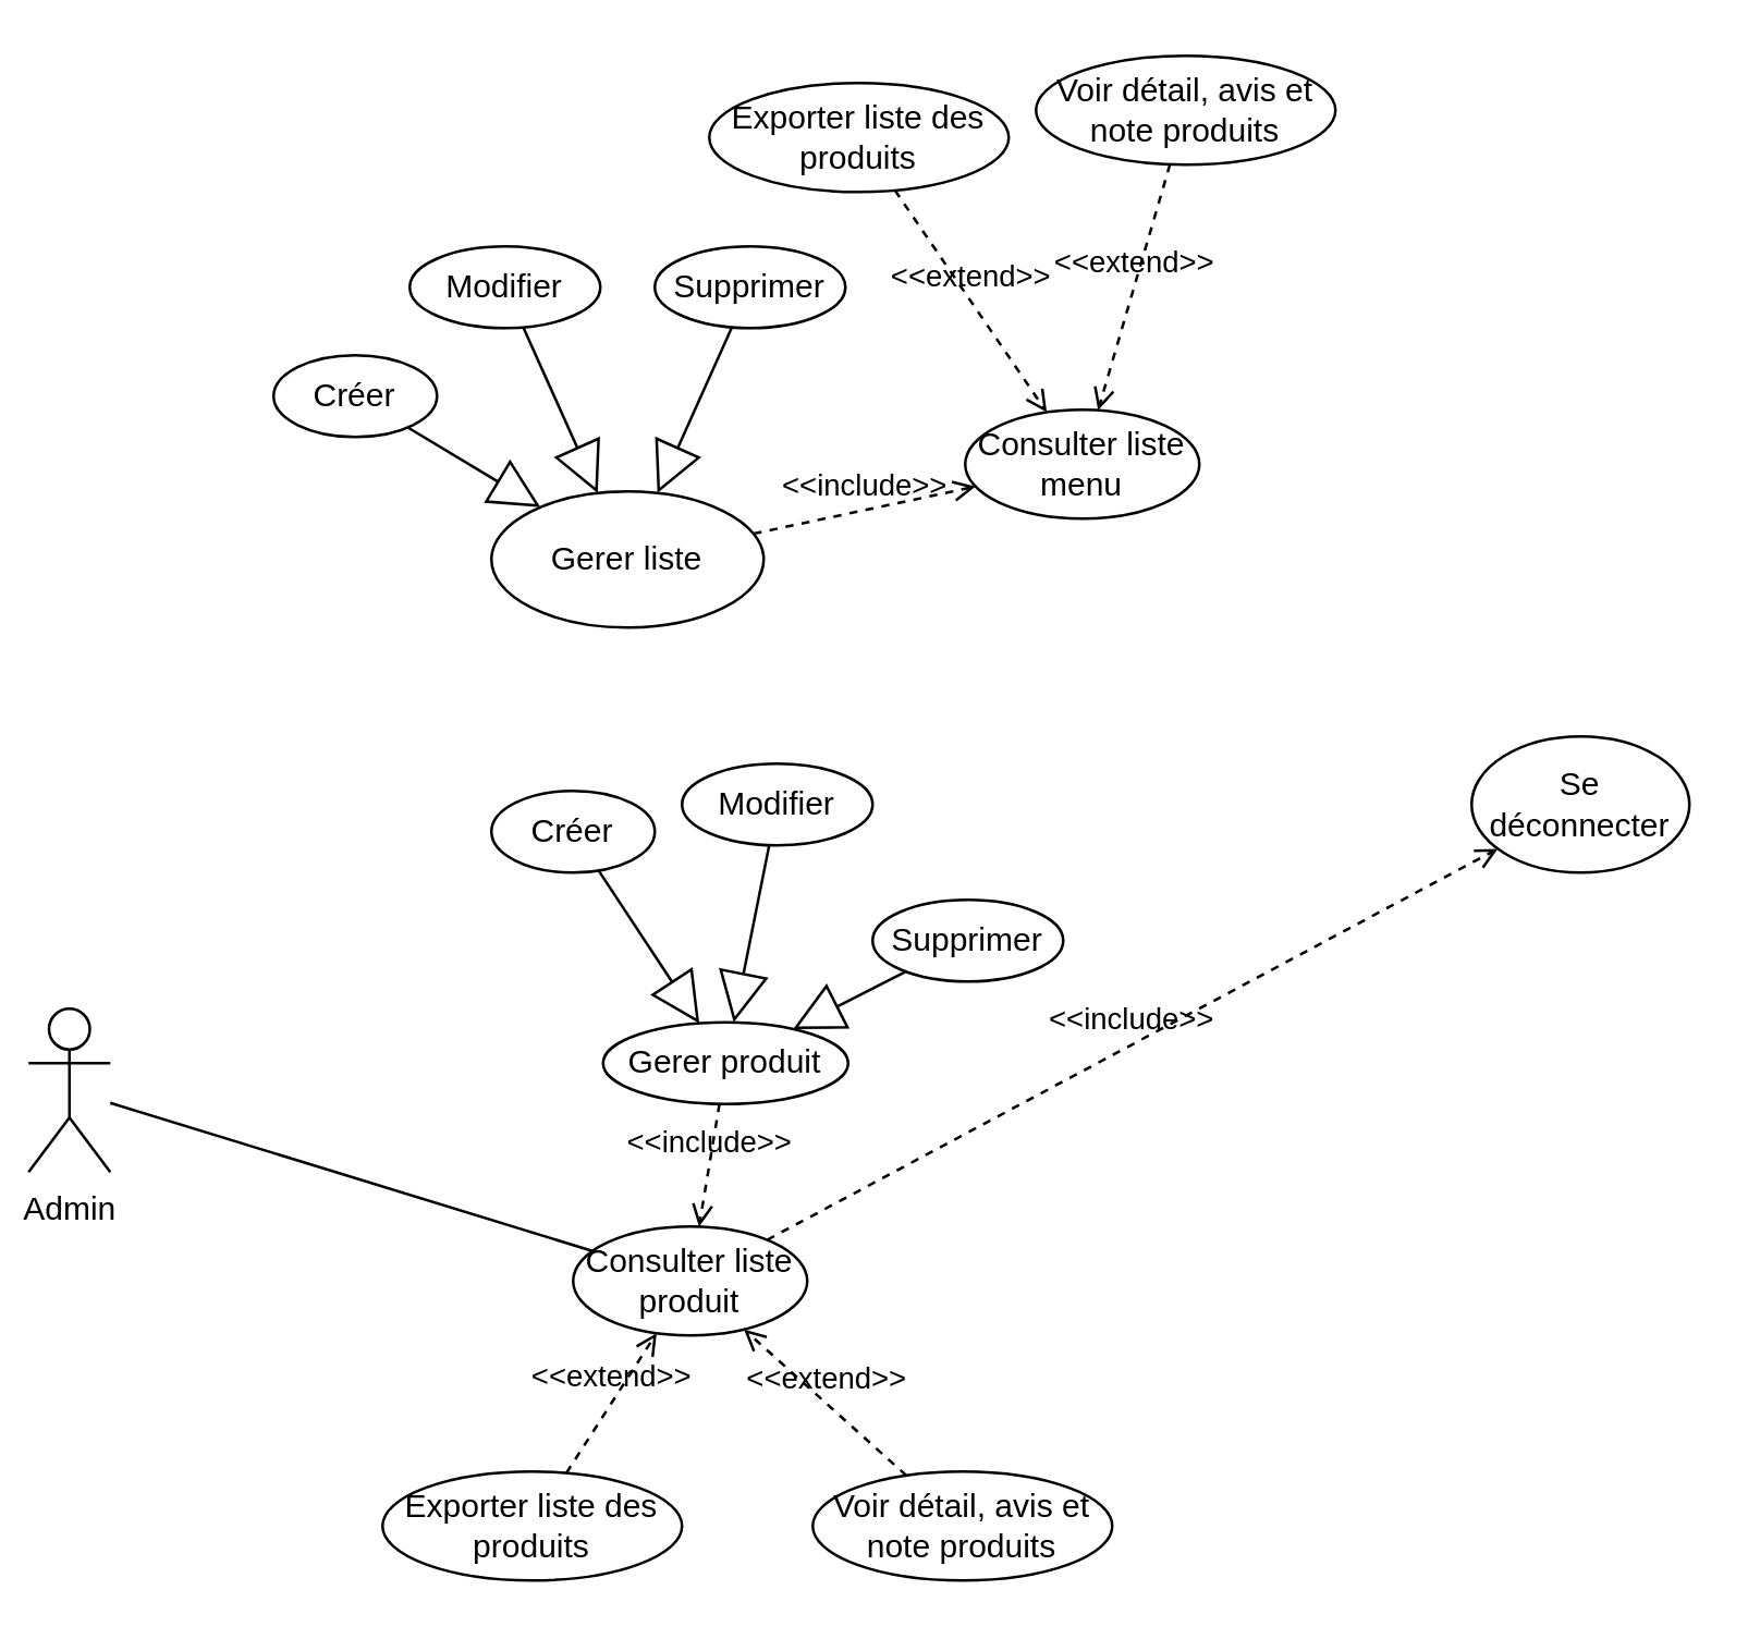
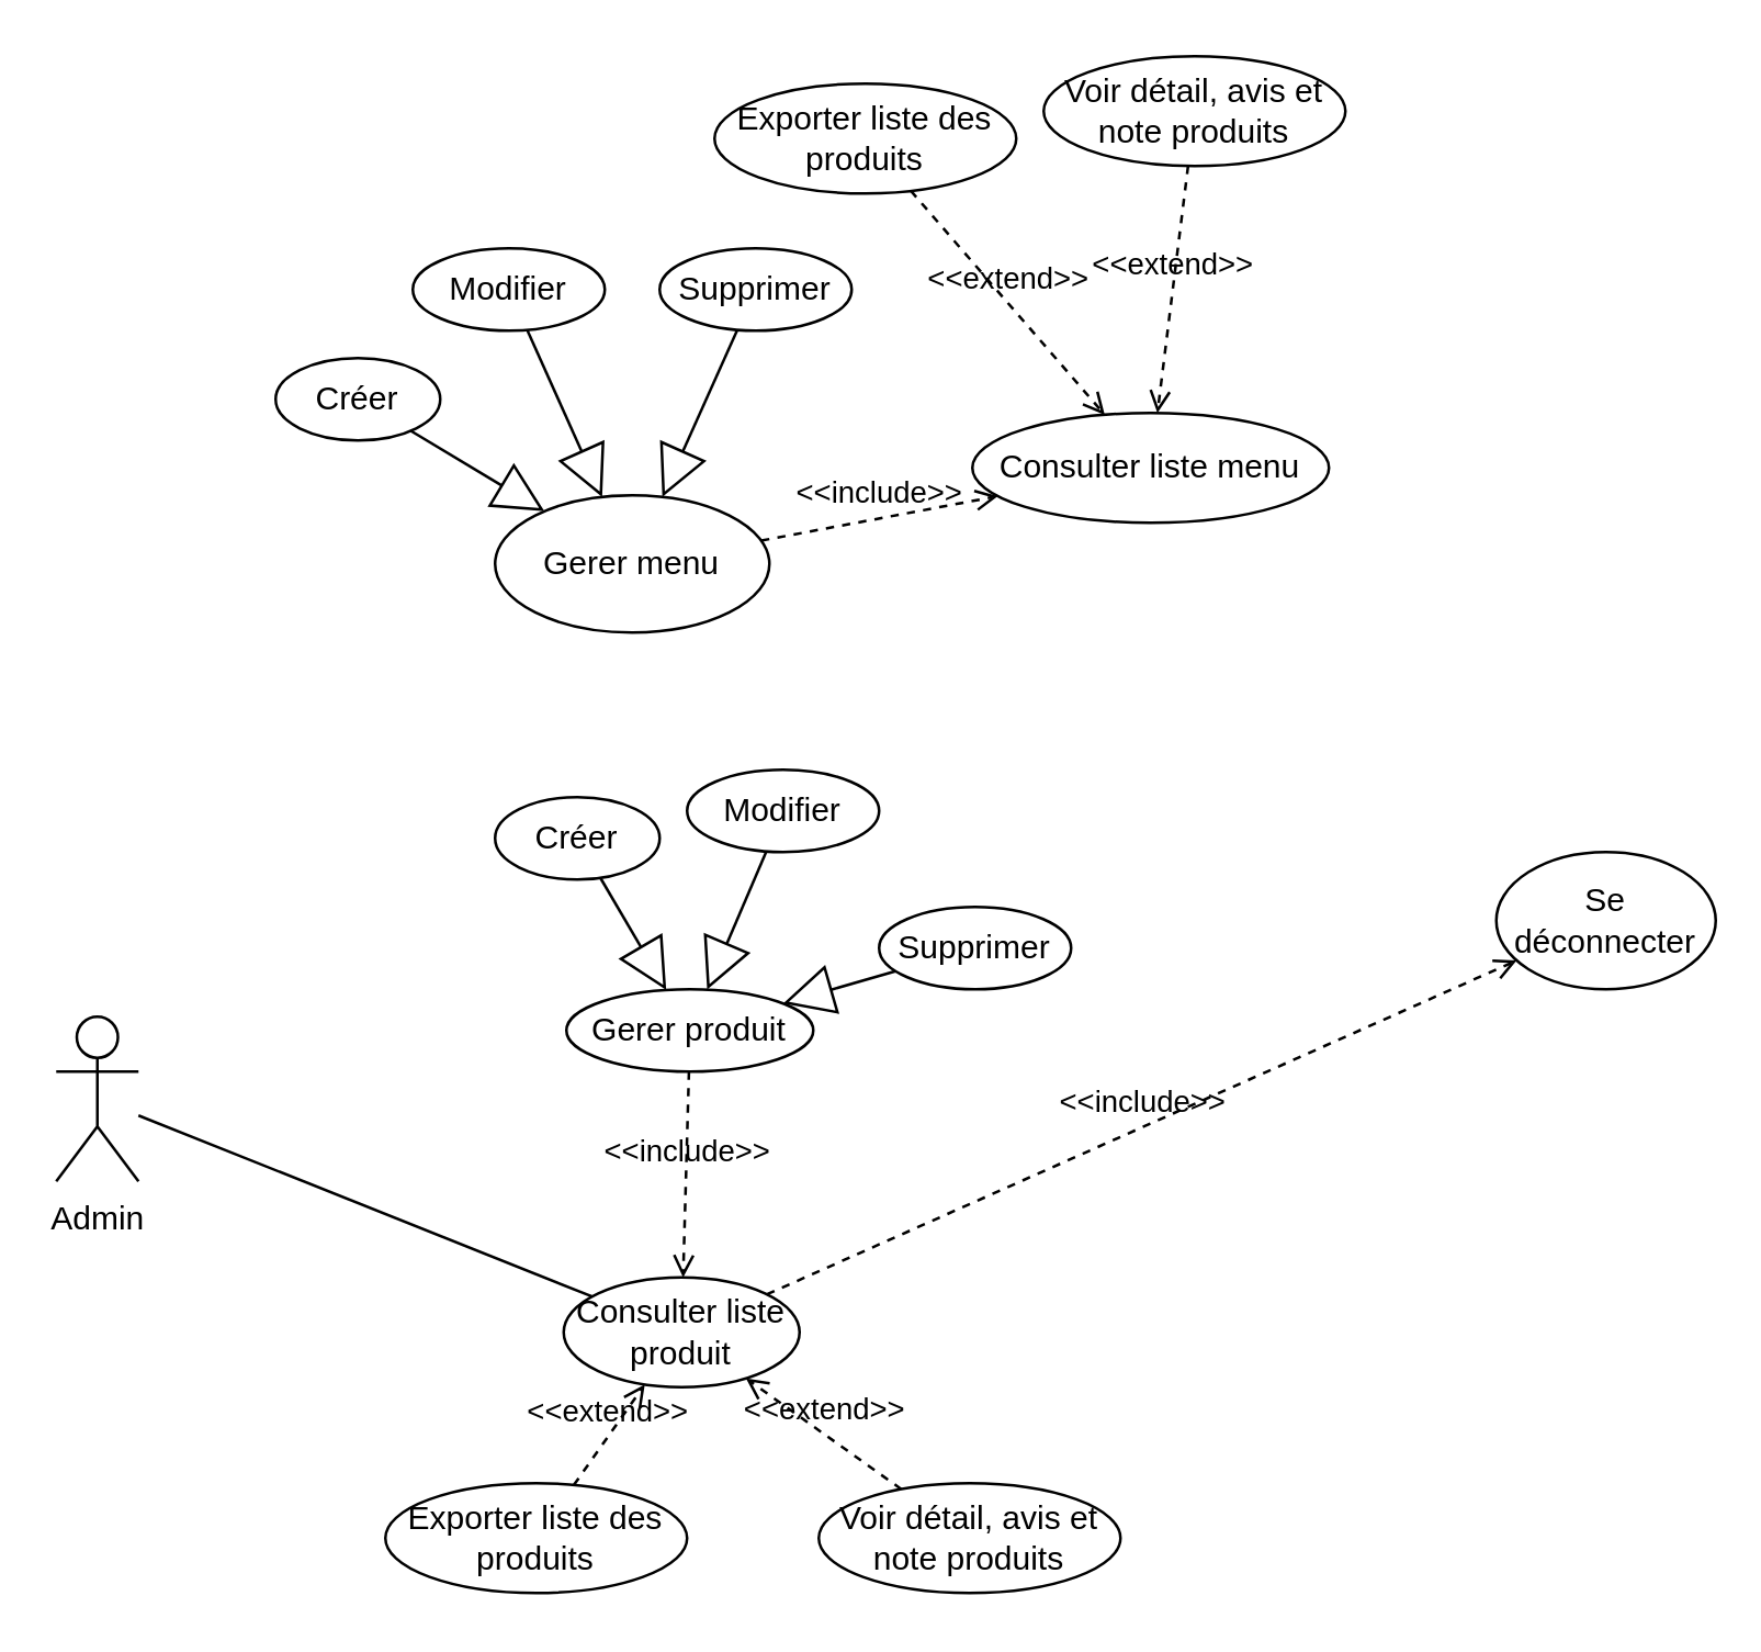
  <mxCell id="0" />
  <mxCell id="1" parent="0" />
- <mxCell id="2" value="Admin" style="shape=umlActor;verticalLabelPosition=bottom;verticalAlign=top;html=1;" vertex="1" parent="1"><mxGeometry x="10" y="370" width="30" height="60" as="geometry" /></mxCell>
- <mxCell id="3" value="Gerer liste" style="ellipse;whiteSpace=wrap;html=1;" vertex="1" parent="1"><mxGeometry x="180" y="180" width="100" height="50" as="geometry" /></mxCell>
+ <mxCell id="2" value="Admin" style="shape=umlActor;verticalLabelPosition=bottom;verticalAlign=top;html=1;" vertex="1" parent="1"><mxGeometry x="20" y="370" width="30" height="60" as="geometry" /></mxCell>
+ <mxCell id="3" value="Gerer menu" style="ellipse;whiteSpace=wrap;html=1;" vertex="1" parent="1"><mxGeometry x="180" y="180" width="100" height="50" as="geometry" /></mxCell>
  <mxCell id="4" value="Créer" style="ellipse;whiteSpace=wrap;html=1;" vertex="1" parent="1"><mxGeometry x="100" y="130" width="60" height="30" as="geometry" /></mxCell>
  <mxCell id="5" value="Modifier" style="ellipse;whiteSpace=wrap;html=1;" vertex="1" parent="1"><mxGeometry x="150" y="90" width="70" height="30" as="geometry" /></mxCell>
  <mxCell id="6" value="Supprimer" style="ellipse;whiteSpace=wrap;html=1;" vertex="1" parent="1"><mxGeometry x="240" y="90" width="70" height="30" as="geometry" /></mxCell>
  <mxCell id="7" value="" style="endArrow=block;endSize=16;endFill=0;html=1;rounded=0;" edge="1" parent="1" source="6" target="3"><mxGeometry width="160" relative="1" as="geometry"><mxPoint x="320" y="270" as="sourcePoint" /><mxPoint x="480" y="270" as="targetPoint" /></mxGeometry></mxCell>
  <mxCell id="8" value="" style="endArrow=block;endSize=16;endFill=0;html=1;rounded=0;" edge="1" parent="1" source="5" target="3"><mxGeometry width="160" relative="1" as="geometry"><mxPoint x="295" y="137" as="sourcePoint" /><mxPoint x="230" y="163" as="targetPoint" /></mxGeometry></mxCell>
  <mxCell id="9" value="" style="endArrow=block;endSize=16;endFill=0;html=1;rounded=0;" edge="1" parent="1" source="4" target="3"><mxGeometry width="160" relative="1" as="geometry"><mxPoint x="354" y="184" as="sourcePoint" /><mxPoint x="289" y="210" as="targetPoint" /></mxGeometry></mxCell>
- <mxCell id="10" value="Gerer produit" style="ellipse;whiteSpace=wrap;html=1;" vertex="1" parent="1"><mxGeometry x="221" y="375" width="90" height="30" as="geometry" /></mxCell>
+ <mxCell id="10" value="Gerer produit" style="ellipse;whiteSpace=wrap;html=1;" vertex="1" parent="1"><mxGeometry x="206" y="360" width="90" height="30" as="geometry" /></mxCell>
  <mxCell id="11" value="Créer" style="ellipse;whiteSpace=wrap;html=1;" vertex="1" parent="1"><mxGeometry x="180" y="290" width="60" height="30" as="geometry" /></mxCell>
  <mxCell id="12" value="Modifier" style="ellipse;whiteSpace=wrap;html=1;" vertex="1" parent="1"><mxGeometry x="250" y="280" width="70" height="30" as="geometry" /></mxCell>
  <mxCell id="13" value="Supprimer" style="ellipse;whiteSpace=wrap;html=1;" vertex="1" parent="1"><mxGeometry x="320" y="330" width="70" height="30" as="geometry" /></mxCell>
  <mxCell id="14" value="" style="endArrow=block;endSize=16;endFill=0;html=1;rounded=0;" edge="1" parent="1" source="11" target="10"><mxGeometry width="160" relative="1" as="geometry"><mxPoint x="263" y="240" as="sourcePoint" /><mxPoint x="247" y="310" as="targetPoint" /></mxGeometry></mxCell>
  <mxCell id="15" value="" style="endArrow=block;endSize=16;endFill=0;html=1;rounded=0;" edge="1" parent="1" source="12" target="10"><mxGeometry width="160" relative="1" as="geometry"><mxPoint x="290" y="320" as="sourcePoint" /><mxPoint x="300" y="360" as="targetPoint" /></mxGeometry></mxCell>
  <mxCell id="16" value="" style="endArrow=block;endSize=16;endFill=0;html=1;rounded=0;" edge="1" parent="1" source="13" target="10"><mxGeometry width="160" relative="1" as="geometry"><mxPoint x="320" y="380" as="sourcePoint" /><mxPoint x="330" y="420" as="targetPoint" /></mxGeometry></mxCell>
  <mxCell id="17" value="" style="endArrow=none;html=1;rounded=0;" edge="1" parent="1" source="2" target="19"><mxGeometry width="50" height="50" relative="1" as="geometry"><mxPoint x="92" y="479" as="sourcePoint" /><mxPoint x="250" y="321" as="targetPoint" /></mxGeometry></mxCell>
  <mxCell id="18" value="Exporter liste des produits" style="ellipse;whiteSpace=wrap;html=1;" vertex="1" parent="1"><mxGeometry x="140" y="540" width="110" height="40" as="geometry" /></mxCell>
- <mxCell id="19" value="Consulter liste produit" style="ellipse;whiteSpace=wrap;html=1;" vertex="1" parent="1"><mxGeometry x="210" y="450" width="86" height="40" as="geometry" /></mxCell>
+ <mxCell id="19" value="Consulter liste produit" style="ellipse;whiteSpace=wrap;html=1;" vertex="1" parent="1"><mxGeometry x="205" y="465" width="86" height="40" as="geometry" /></mxCell>
  <mxCell id="20" value="&amp;lt;&amp;lt;include&amp;gt;&amp;gt;" style="html=1;verticalAlign=bottom;labelBackgroundColor=none;endArrow=open;endFill=0;dashed=1;rounded=0;" edge="1" parent="1" source="10" target="19"><mxGeometry width="160" relative="1" as="geometry"><mxPoint x="160" y="586" as="sourcePoint" /><mxPoint x="427" y="370" as="targetPoint" /></mxGeometry></mxCell>
  <mxCell id="21" value="&amp;lt;&amp;lt;extend&amp;gt;&amp;gt;" style="html=1;verticalAlign=bottom;labelBackgroundColor=none;endArrow=open;endFill=0;dashed=1;rounded=0;" edge="1" parent="1" source="18" target="19"><mxGeometry width="160" relative="1" as="geometry"><mxPoint x="566" y="475" as="sourcePoint" /><mxPoint x="470" y="425" as="targetPoint" /></mxGeometry></mxCell>
  <mxCell id="22" value="Voir détail, avis et note produits" style="ellipse;whiteSpace=wrap;html=1;" vertex="1" parent="1"><mxGeometry x="298" y="540" width="110" height="40" as="geometry" /></mxCell>
  <mxCell id="23" value="&amp;lt;&amp;lt;extend&amp;gt;&amp;gt;" style="html=1;verticalAlign=bottom;labelBackgroundColor=none;endArrow=open;endFill=0;dashed=1;rounded=0;" edge="1" parent="1" source="22" target="19"><mxGeometry width="160" relative="1" as="geometry"><mxPoint x="366" y="530" as="sourcePoint" /><mxPoint x="272" y="571" as="targetPoint" /></mxGeometry></mxCell>
- <mxCell id="24" value="Se déconnecter" style="ellipse;whiteSpace=wrap;html=1;" vertex="1" parent="1"><mxGeometry x="540" y="270" width="80" height="50" as="geometry" /></mxCell>
+ <mxCell id="24" value="Se déconnecter" style="ellipse;whiteSpace=wrap;html=1;" vertex="1" parent="1"><mxGeometry x="545" y="310" width="80" height="50" as="geometry" /></mxCell>
  <mxCell id="25" value="&amp;lt;&amp;lt;include&amp;gt;&amp;gt;" style="html=1;verticalAlign=bottom;labelBackgroundColor=none;endArrow=open;endFill=0;dashed=1;rounded=0;" edge="1" parent="1" source="19" target="24"><mxGeometry width="160" relative="1" as="geometry"><mxPoint x="622" y="360" as="sourcePoint" /><mxPoint x="620" y="410" as="targetPoint" /></mxGeometry></mxCell>
  <mxCell id="26" value="Exporter liste des produits" style="ellipse;whiteSpace=wrap;html=1;" vertex="1" parent="1"><mxGeometry x="260" y="30" width="110" height="40" as="geometry" /></mxCell>
- <mxCell id="27" value="Consulter liste menu" style="ellipse;whiteSpace=wrap;html=1;" vertex="1" parent="1"><mxGeometry x="354" y="150" width="86" height="40" as="geometry" /></mxCell>
+ <mxCell id="27" value="Consulter liste menu" style="ellipse;whiteSpace=wrap;html=1;" vertex="1" parent="1"><mxGeometry x="354" y="150" width="130" height="40" as="geometry" /></mxCell>
  <mxCell id="28" value="&amp;lt;&amp;lt;extend&amp;gt;&amp;gt;" style="html=1;verticalAlign=bottom;labelBackgroundColor=none;endArrow=open;endFill=0;dashed=1;rounded=0;" edge="1" parent="1" source="26" target="27"><mxGeometry width="160" relative="1" as="geometry"><mxPoint x="766" y="75" as="sourcePoint" /><mxPoint x="670" y="25" as="targetPoint" /></mxGeometry></mxCell>
  <mxCell id="29" value="Voir détail, avis et note produits" style="ellipse;whiteSpace=wrap;html=1;" vertex="1" parent="1"><mxGeometry x="380" y="20" width="110" height="40" as="geometry" /></mxCell>
  <mxCell id="30" value="&amp;lt;&amp;lt;extend&amp;gt;&amp;gt;" style="html=1;verticalAlign=bottom;labelBackgroundColor=none;endArrow=open;endFill=0;dashed=1;rounded=0;" edge="1" parent="1" source="29" target="27"><mxGeometry width="160" relative="1" as="geometry"><mxPoint x="566" y="130" as="sourcePoint" /><mxPoint x="472" y="171" as="targetPoint" /></mxGeometry></mxCell>
  <mxCell id="31" value="&amp;lt;&amp;lt;include&amp;gt;&amp;gt;" style="html=1;verticalAlign=bottom;labelBackgroundColor=none;endArrow=open;endFill=0;dashed=1;rounded=0;" edge="1" parent="1" source="3" target="27"><mxGeometry width="160" relative="1" as="geometry"><mxPoint x="310" y="150" as="sourcePoint" /><mxPoint x="312" y="210" as="targetPoint" /></mxGeometry></mxCell>
